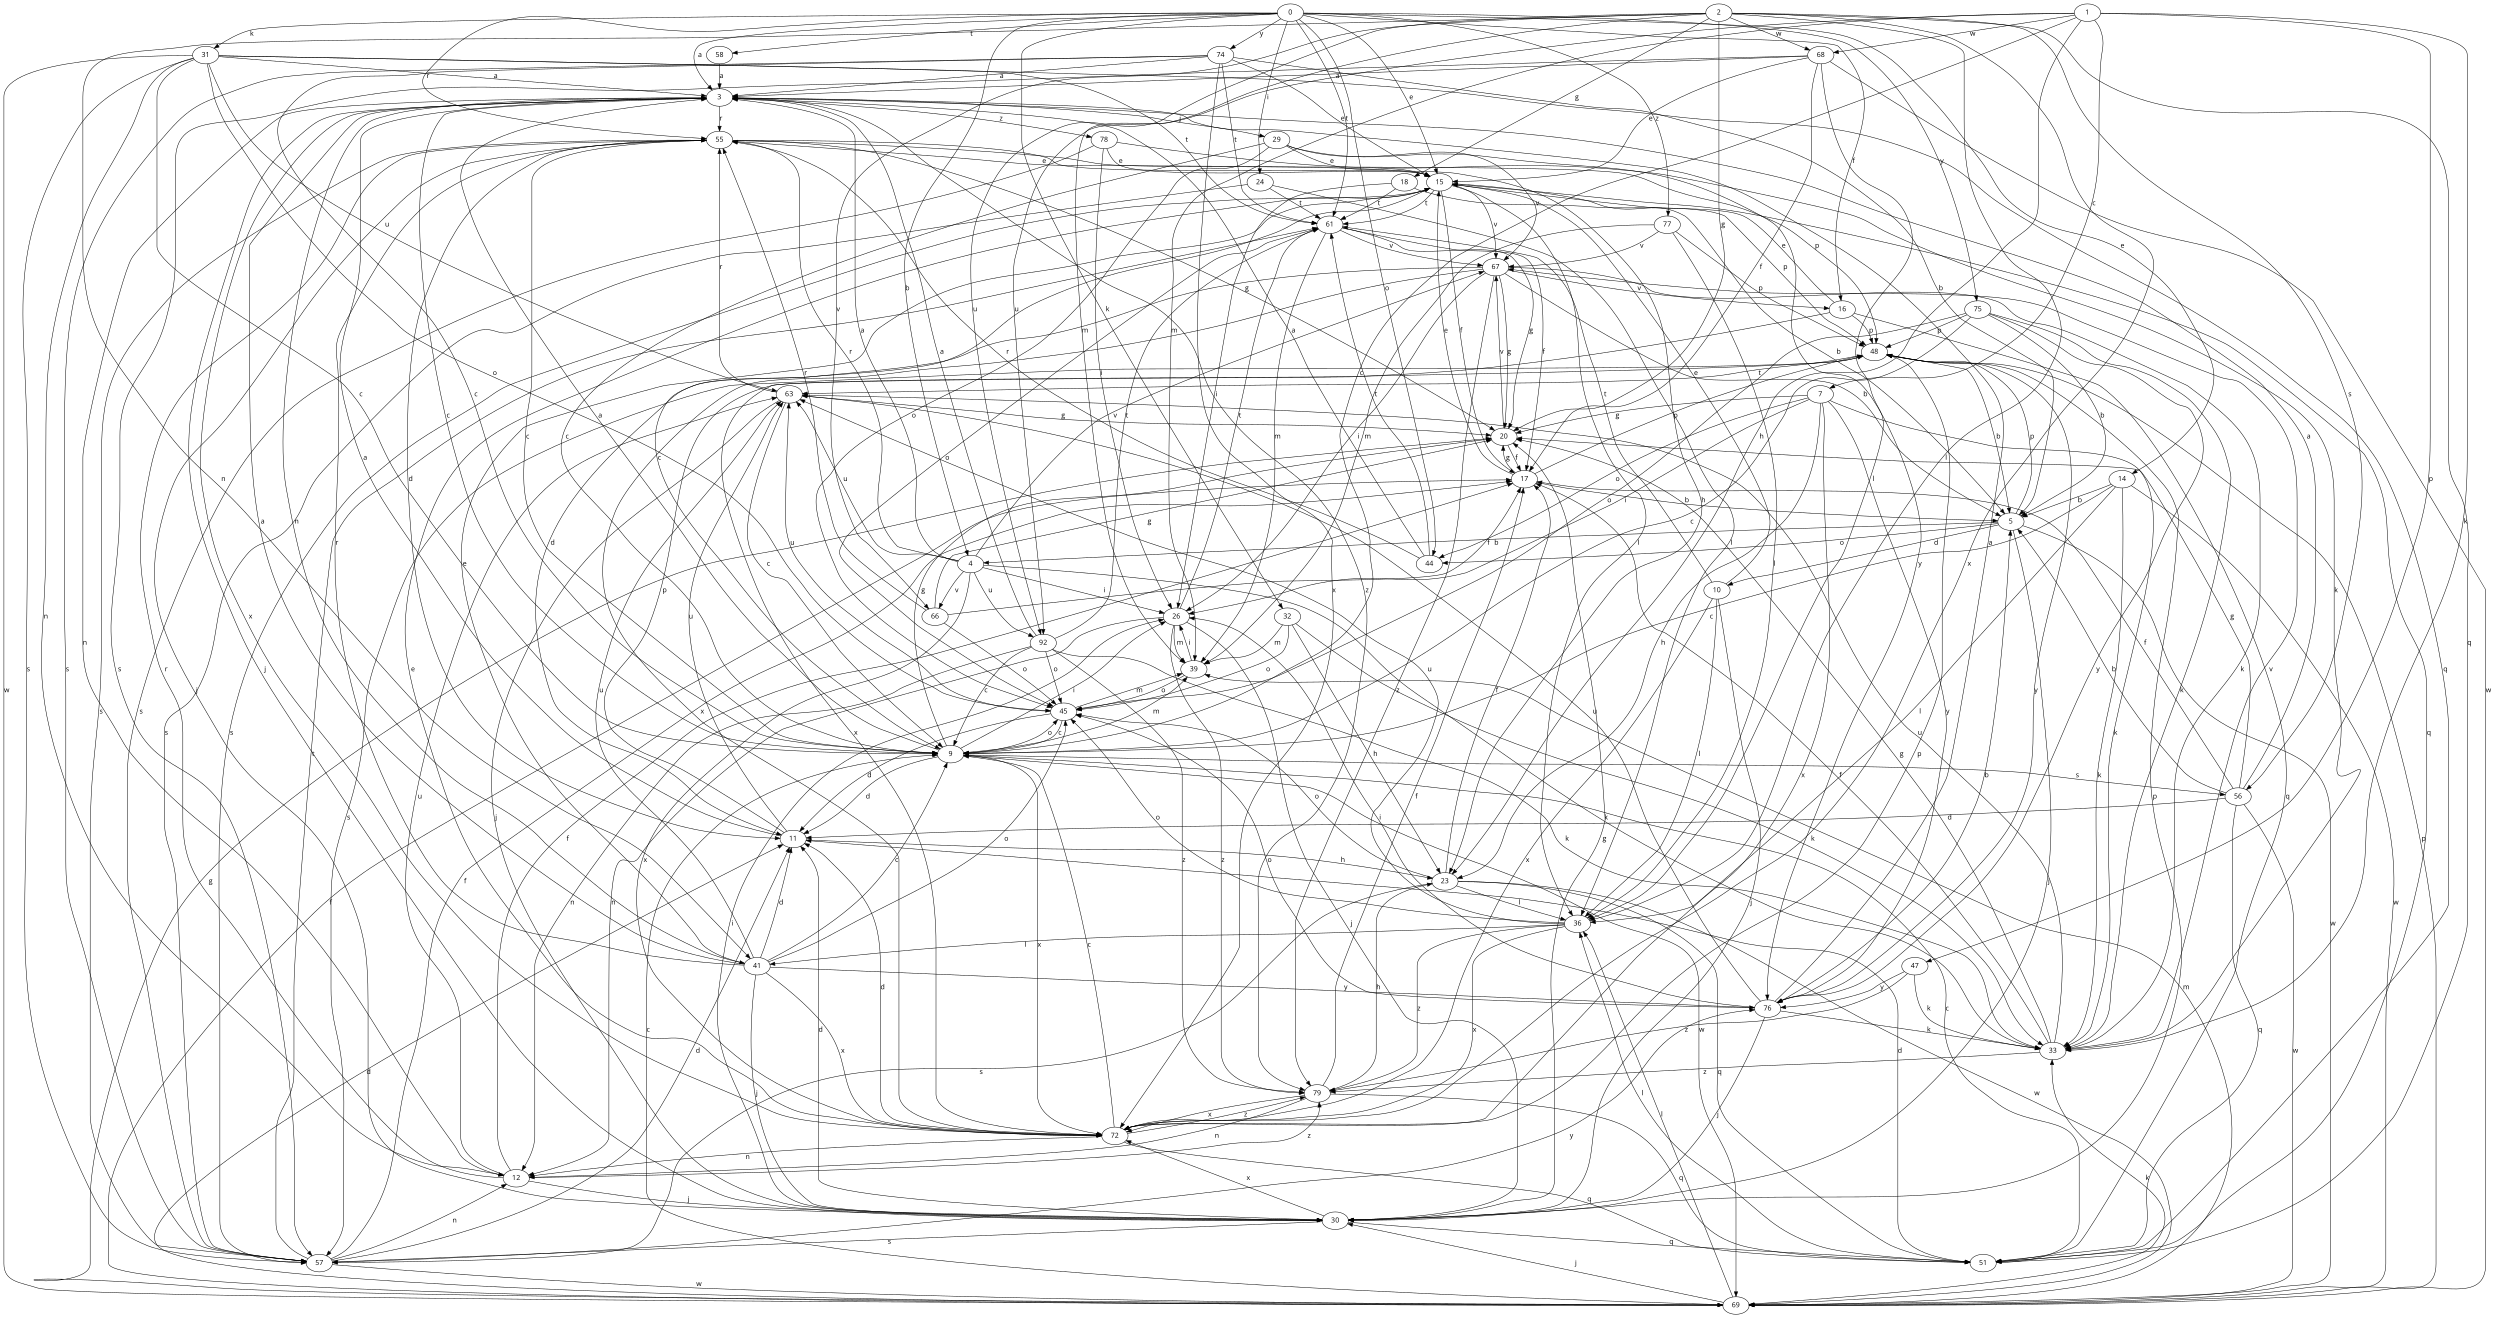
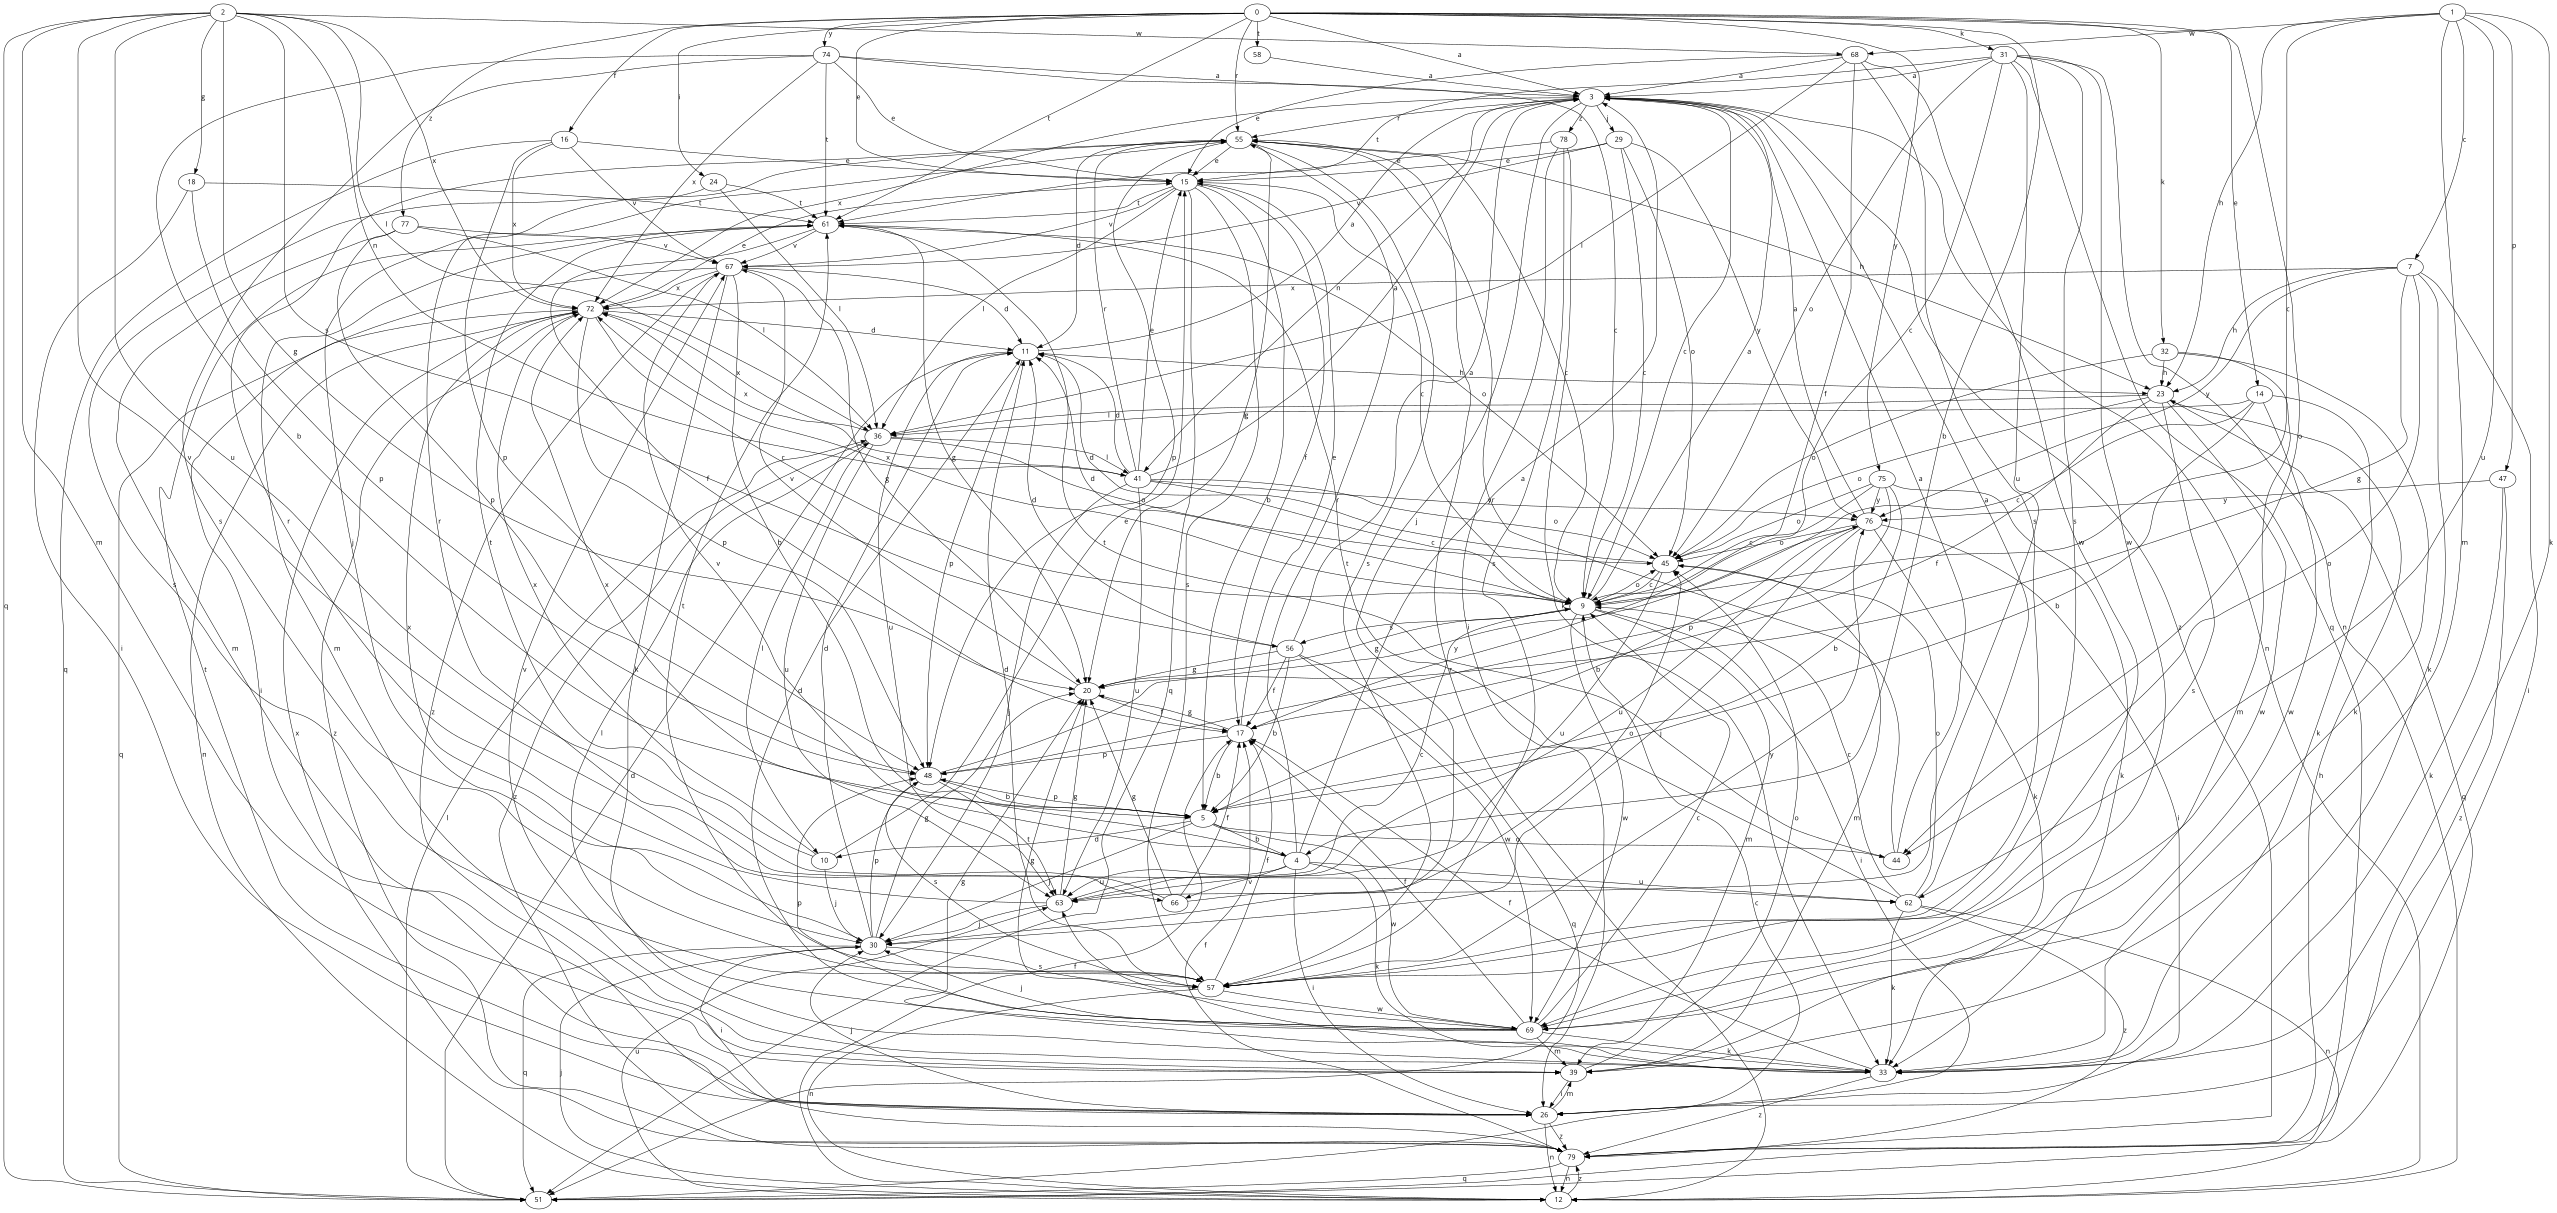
  strict digraph {
    fontname="Open Sans"
    node [fontname="Open Sans"]
    edge [fontname="Open Sans"]
    0
    3
    4
    14
    15
    16
    24
    31
    32
    44
    55
    58
    61
    74
    75
    77
    9
    41
    72
    29
    30
    n22 [label=12]
    78
    79
    33
-   62 [label=92]
+   62
    66
    26
    63
    67
    36
    5
    69
    51
    17
    57
    48
    45
    23
    39
    20
    11
    76
    1
    7
    47
    68
    56
    2
    18
    10
    0 -> 3 [label=a]
    0 -> 4 [label=b]
    0 -> 14 [label=e]
    0 -> 15 [label=e]
    0 -> 16 [label=f]
    0 -> 24 [label=i]
    0 -> 31 [label=k]
    0 -> 32 [label=k]
    0 -> 44 [label=o]
    0 -> 55 [label=r]
    0 -> 58 [label=t]
    0 -> 61 [label=t]
    0 -> 74 [label=y]
    0 -> 75 [label=y]
    0 -> 77 [label=z]
    3 -> 55 [label=r]
    3 -> 9 [label=c]
    3 -> 41 [label=n]
    3 -> 72 [label=x]
    3 -> 29 [label=j]
    3 -> 30 [label=j]
    3 -> n22 [label=n]
    3 -> 78 [label=z]
    3 -> 79 [label=z]
    4 -> 3 [label=a]
    4 -> 55 [label=r]
    4 -> 72 [label=x]
    4 -> 33 [label=k]
    4 -> 62 [label=u]
    4 -> 66 [label=v]
    4 -> 26 [label=i]
    4 -> 63 [label=u]
    4 -> 67 [label=v]
    14 -> 9 [label=c]
    14 -> 33 [label=k]
    14 -> 36 [label=l]
    14 -> 5 [label=b]
    14 -> 69 [label=w]
    15 -> 61 [label=t]
    15 -> 9 [label=c]
    15 -> 67 [label=v]
    15 -> 36 [label=l]
    15 -> 5 [label=b]
    15 -> 51 [label=q]
    15 -> 17 [label=f]
    15 -> 57 [label=s]
    16 -> 15 [label=e]
    16 -> 72 [label=x]
-   67 -> 16 [label=v]
+   16 -> 67 [label=v]
    16 -> 51 [label=q]
    16 -> 48 [label=p]
    24 -> 61 [label=t]
    24 -> 36 [label=l]
    24 -> 57 [label=s]
    31 -> 3 [label=a]
    31 -> 61 [label=t]
    31 -> 9 [label=c]
    31 -> n22 [label=n]
    31 -> 63 [label=u]
    31 -> 69 [label=w]
    31 -> 51 [label=q]
    31 -> 57 [label=s]
    31 -> 45 [label=o]
    32 -> 33 [label=k]
    32 -> 45 [label=o]
    32 -> 23 [label=h]
    32 -> 39 [label=m]
    44 -> 3 [label=a]
    44 -> 55 [label=r]
    44 -> 61 [label=t]
    55 -> 15 [label=e]
    55 -> 9 [label=c]
    55 -> 30 [label=j]
    55 -> 57 [label=s]
    55 -> 48 [label=p]
    55 -> 23 [label=h]
    55 -> 20 [label=g]
    55 -> 11 [label=d]
    58 -> 3 [label=a]
    61 -> 67 [label=v]
    61 -> 17 [label=f]
    61 -> 45 [label=o]
    61 -> 39 [label=m]
    61 -> 20 [label=g]
    74 -> 3 [label=a]
    74 -> 15 [label=e]
    74 -> 61 [label=t]
    74 -> 9 [label=c]
    74 -> 72 [label=x]
    74 -> 5 [label=b]
    74 -> 57 [label=s]
    75 -> 9 [label=c]
    75 -> 33 [label=k]
    75 -> 5 [label=b]
    75 -> 48 [label=p]
    75 -> 45 [label=o]
    75 -> 76 [label=y]
    77 -> 67 [label=v]
    77 -> 36 [label=l]
    77 -> 48 [label=p]
    77 -> 39 [label=m]
    9 -> 3 [label=a]
    9 -> 72 [label=x]
    9 -> 26 [label=i]
    9 -> 69 [label=w]
    9 -> 45 [label=o]
    9 -> 39 [label=m]
    9 -> 20 [label=g]
    9 -> 11 [label=d]
    9 -> 56 [label=s]
    41 -> 3 [label=a]
    41 -> 15 [label=e]
    41 -> 55 [label=r]
    41 -> 9 [label=c]
    41 -> 72 [label=x]
    41 -> 30 [label=j]
    41 -> 63 [label=u]
    41 -> 45 [label=o]
    41 -> 11 [label=d]
    41 -> 76 [label=y]
    72 -> 15 [label=e]
    72 -> 9 [label=c]
    72 -> n22 [label=n]
    72 -> 79 [label=z]
    72 -> 51 [label=q]
    72 -> 48 [label=p]
    72 -> 11 [label=d]
    29 -> 15 [label=e]
    29 -> 9 [label=c]
    29 -> 67 [label=v]
    29 -> 45 [label=o]
    29 -> 76 [label=y]
    30 -> 72 [label=x]
    30 -> 26 [label=i]
    30 -> 51 [label=q]
    30 -> 57 [label=s]
    30 -> 48 [label=p]
    30 -> 20 [label=g]
    30 -> 11 [label=d]
    n22 -> 55 [label=r]
    n22 -> 30 [label=j]
    n22 -> 79 [label=z]
    n22 -> 63 [label=u]
    n22 -> 17 [label=f]
    78 -> 15 [label=e]
    78 -> 33 [label=k]
    78 -> 26 [label=i]
    78 -> 57 [label=s]
    79 -> 72 [label=x]
    79 -> n22 [label=n]
    79 -> 51 [label=q]
    79 -> 17 [label=f]
    79 -> 23 [label=h]
    33 -> 79 [label=z]
    33 -> 63 [label=u]
    33 -> 67 [label=v]
    33 -> 17 [label=f]
    33 -> 20 [label=g]
    62 -> 3 [label=a]
    62 -> 61 [label=t]
    62 -> 9 [label=c]
    62 -> n22 [label=n]
    62 -> 79 [label=z]
    62 -> 33 [label=k]
    62 -> 45 [label=o]
    66 -> 55 [label=r]
    66 -> 17 [label=f]
    66 -> 45 [label=o]
    66 -> 20 [label=g]
    26 -> 61 [label=t]
    26 -> 30 [label=j]
    26 -> n22 [label=n]
    26 -> 79 [label=z]
    26 -> 39 [label=m]
    63 -> 55 [label=r]
    63 -> 9 [label=c]
    63 -> 30 [label=j]
    63 -> 20 [label=g]
    67 -> 72 [label=x]
    67 -> 79 [label=z]
    67 -> 33 [label=k]
    67 -> 26 [label=i]
    67 -> 5 [label=b]
    67 -> 20 [label=g]
    67 -> 11 [label=d]
    36 -> 41 [label=l]
    36 -> 72 [label=x]
    36 -> 79 [label=z]
    36 -> 63 [label=u]
    36 -> 45 [label=o]
    5 -> 4 [label=b]
    5 -> 44 [label=o]
    5 -> 30 [label=j]
    5 -> 69 [label=w]
    5 -> 48 [label=p]
    5 -> 10 [label=d]
    69 -> 9 [label=c]
    69 -> 30 [label=j]
    69 -> 33 [label=k]
    69 -> 36 [label=l]
    69 -> 17 [label=f]
    69 -> 48 [label=p]
    69 -> 39 [label=m]
    69 -> 20 [label=g]
    69 -> 11 [label=d]
    51 -> 9 [label=c]
    51 -> 36 [label=l]
    51 -> 11 [label=d]
    17 -> 15 [label=e]
    17 -> 5 [label=b]
    17 -> 48 [label=p]
    17 -> 20 [label=g]
    57 -> 61 [label=t]
    57 -> n22 [label=n]
    57 -> 69 [label=w]
    57 -> 17 [label=f]
    57 -> 11 [label=d]
    57 -> 76 [label=y]
    48 -> 63 [label=t]
    48 -> 5 [label=b]
    48 -> 57 [label=s]
    48 -> 76 [label=y]
    45 -> 9 [label=c]
    45 -> 63 [label=u]
    45 -> 39 [label=m]
    45 -> 11 [label=d]
    23 -> 36 [label=l]
    23 -> 69 [label=w]
    23 -> 51 [label=q]
    23 -> 17 [label=f]
    23 -> 57 [label=s]
    23 -> 45 [label=o]
    39 -> 26 [label=i]
    39 -> 45 [label=o]
    20 -> 67 [label=v]
    20 -> 17 [label=f]
    11 -> 3 [label=a]
    11 -> 63 [label=u]
    11 -> 48 [label=p]
    11 -> 23 [label=h]
    76 -> 3 [label=a]
    76 -> 30 [label=j]
    76 -> 33 [label=k]
    76 -> 26 [label=i]
    76 -> 63 [label=u]
    76 -> 5 [label=b]
    76 -> 45 [label=o]
    1 -> 9 [label=c]
    1 -> 33 [label=k]
    1 -> 62 [label=u]
    1 -> 23 [label=h]
    1 -> 39 [label=m]
    1 -> 7 [label=c]
    1 -> 47 [label=p]
    1 -> 68 [label=w]
    7 -> 44 [label=o]
    7 -> 72 [label=x]
    7 -> 33 [label=k]
    7 -> 26 [label=i]
    7 -> 23 [label=h]
    7 -> 20 [label=g]
    7 -> 76 [label=y]
    47 -> 79 [label=z]
    47 -> 33 [label=k]
    47 -> 76 [label=y]
    68 -> 3 [label=a]
    68 -> 15 [label=e]
    68 -> 36 [label=l]
    68 -> 69 [label=w]
    68 -> 17 [label=f]
    68 -> 57 [label=s]
    56 -> 3 [label=a]
    56 -> 5 [label=b]
    56 -> 69 [label=w]
    56 -> 51 [label=q]
    56 -> 17 [label=f]
    56 -> 20 [label=g]
    56 -> 11 [label=d]
    2 -> 41 [label=n]
    2 -> 72 [label=x]
    2 -> 62 [label=u]
    2 -> 66 [label=v]
    2 -> 36 [label=l]
    2 -> 51 [label=q]
    2 -> 39 [label=m]
    2 -> 20 [label=g]
    2 -> 68 [label=w]
    2 -> 56 [label=s]
    2 -> 18 [label=g]
    18 -> 61 [label=t]
    18 -> 26 [label=i]
    18 -> 48 [label=p]
    10 -> 15 [label=e]
    10 -> 61 [label=t]
    10 -> 72 [label=x]
    10 -> 30 [label=j]
-   10 -> 36 [label=l]
+   36 -> 10 [label=l]
  }
